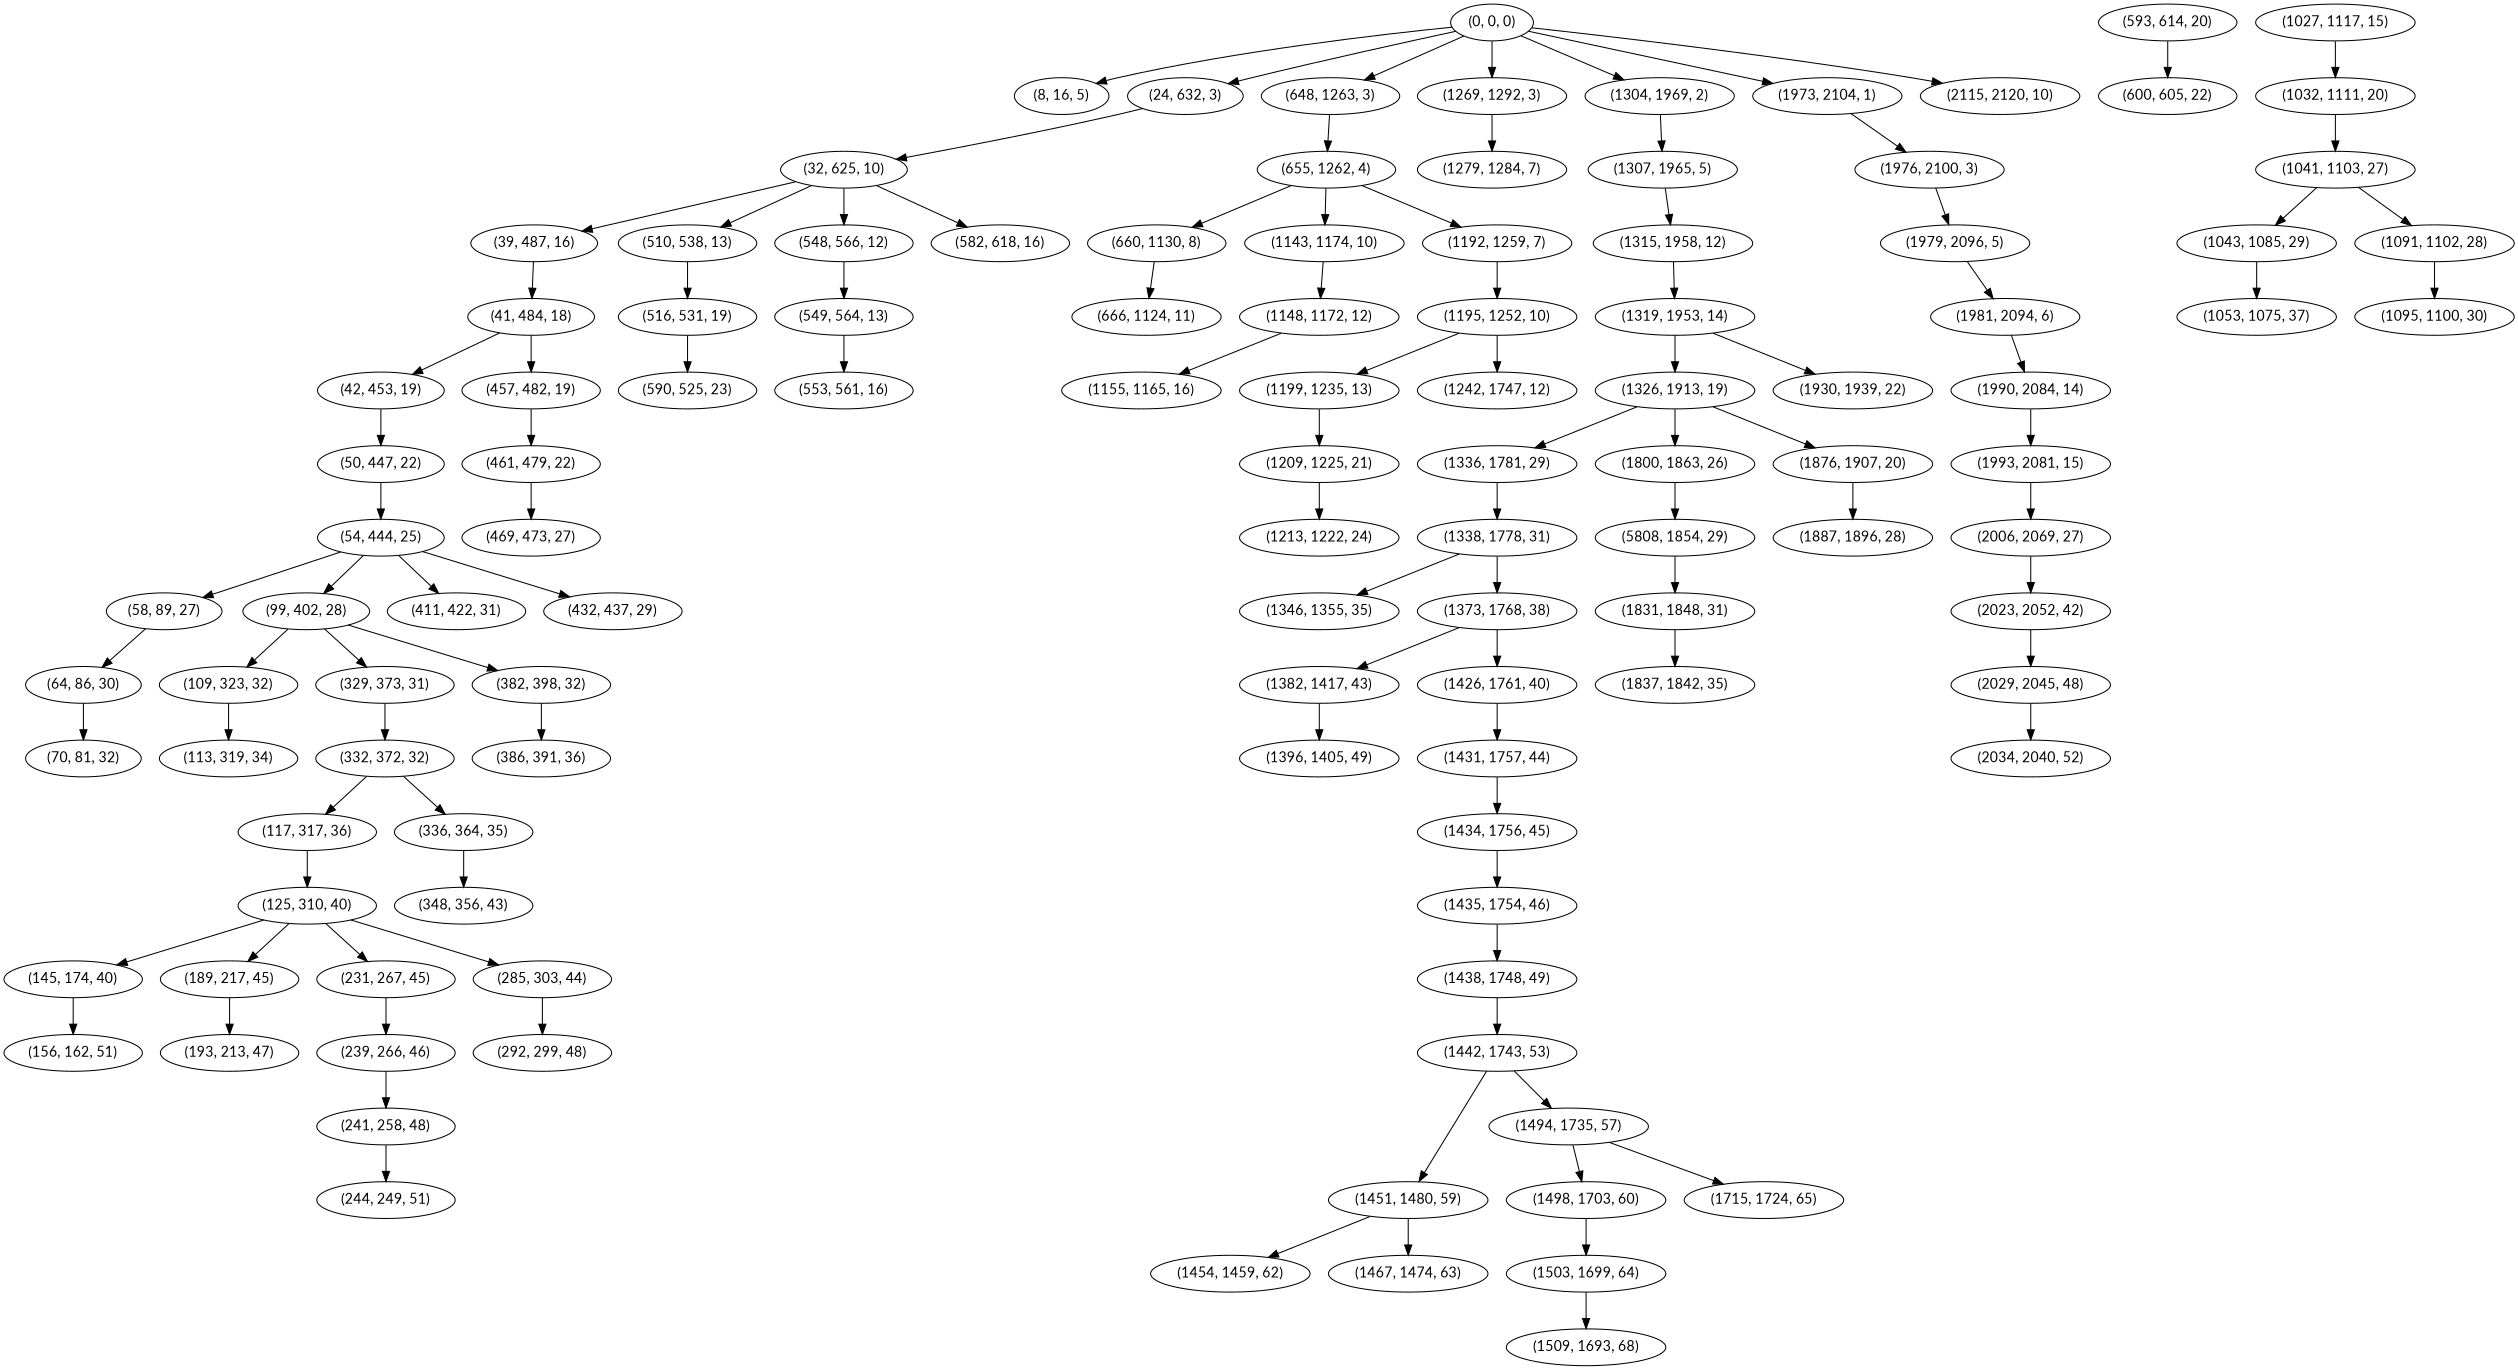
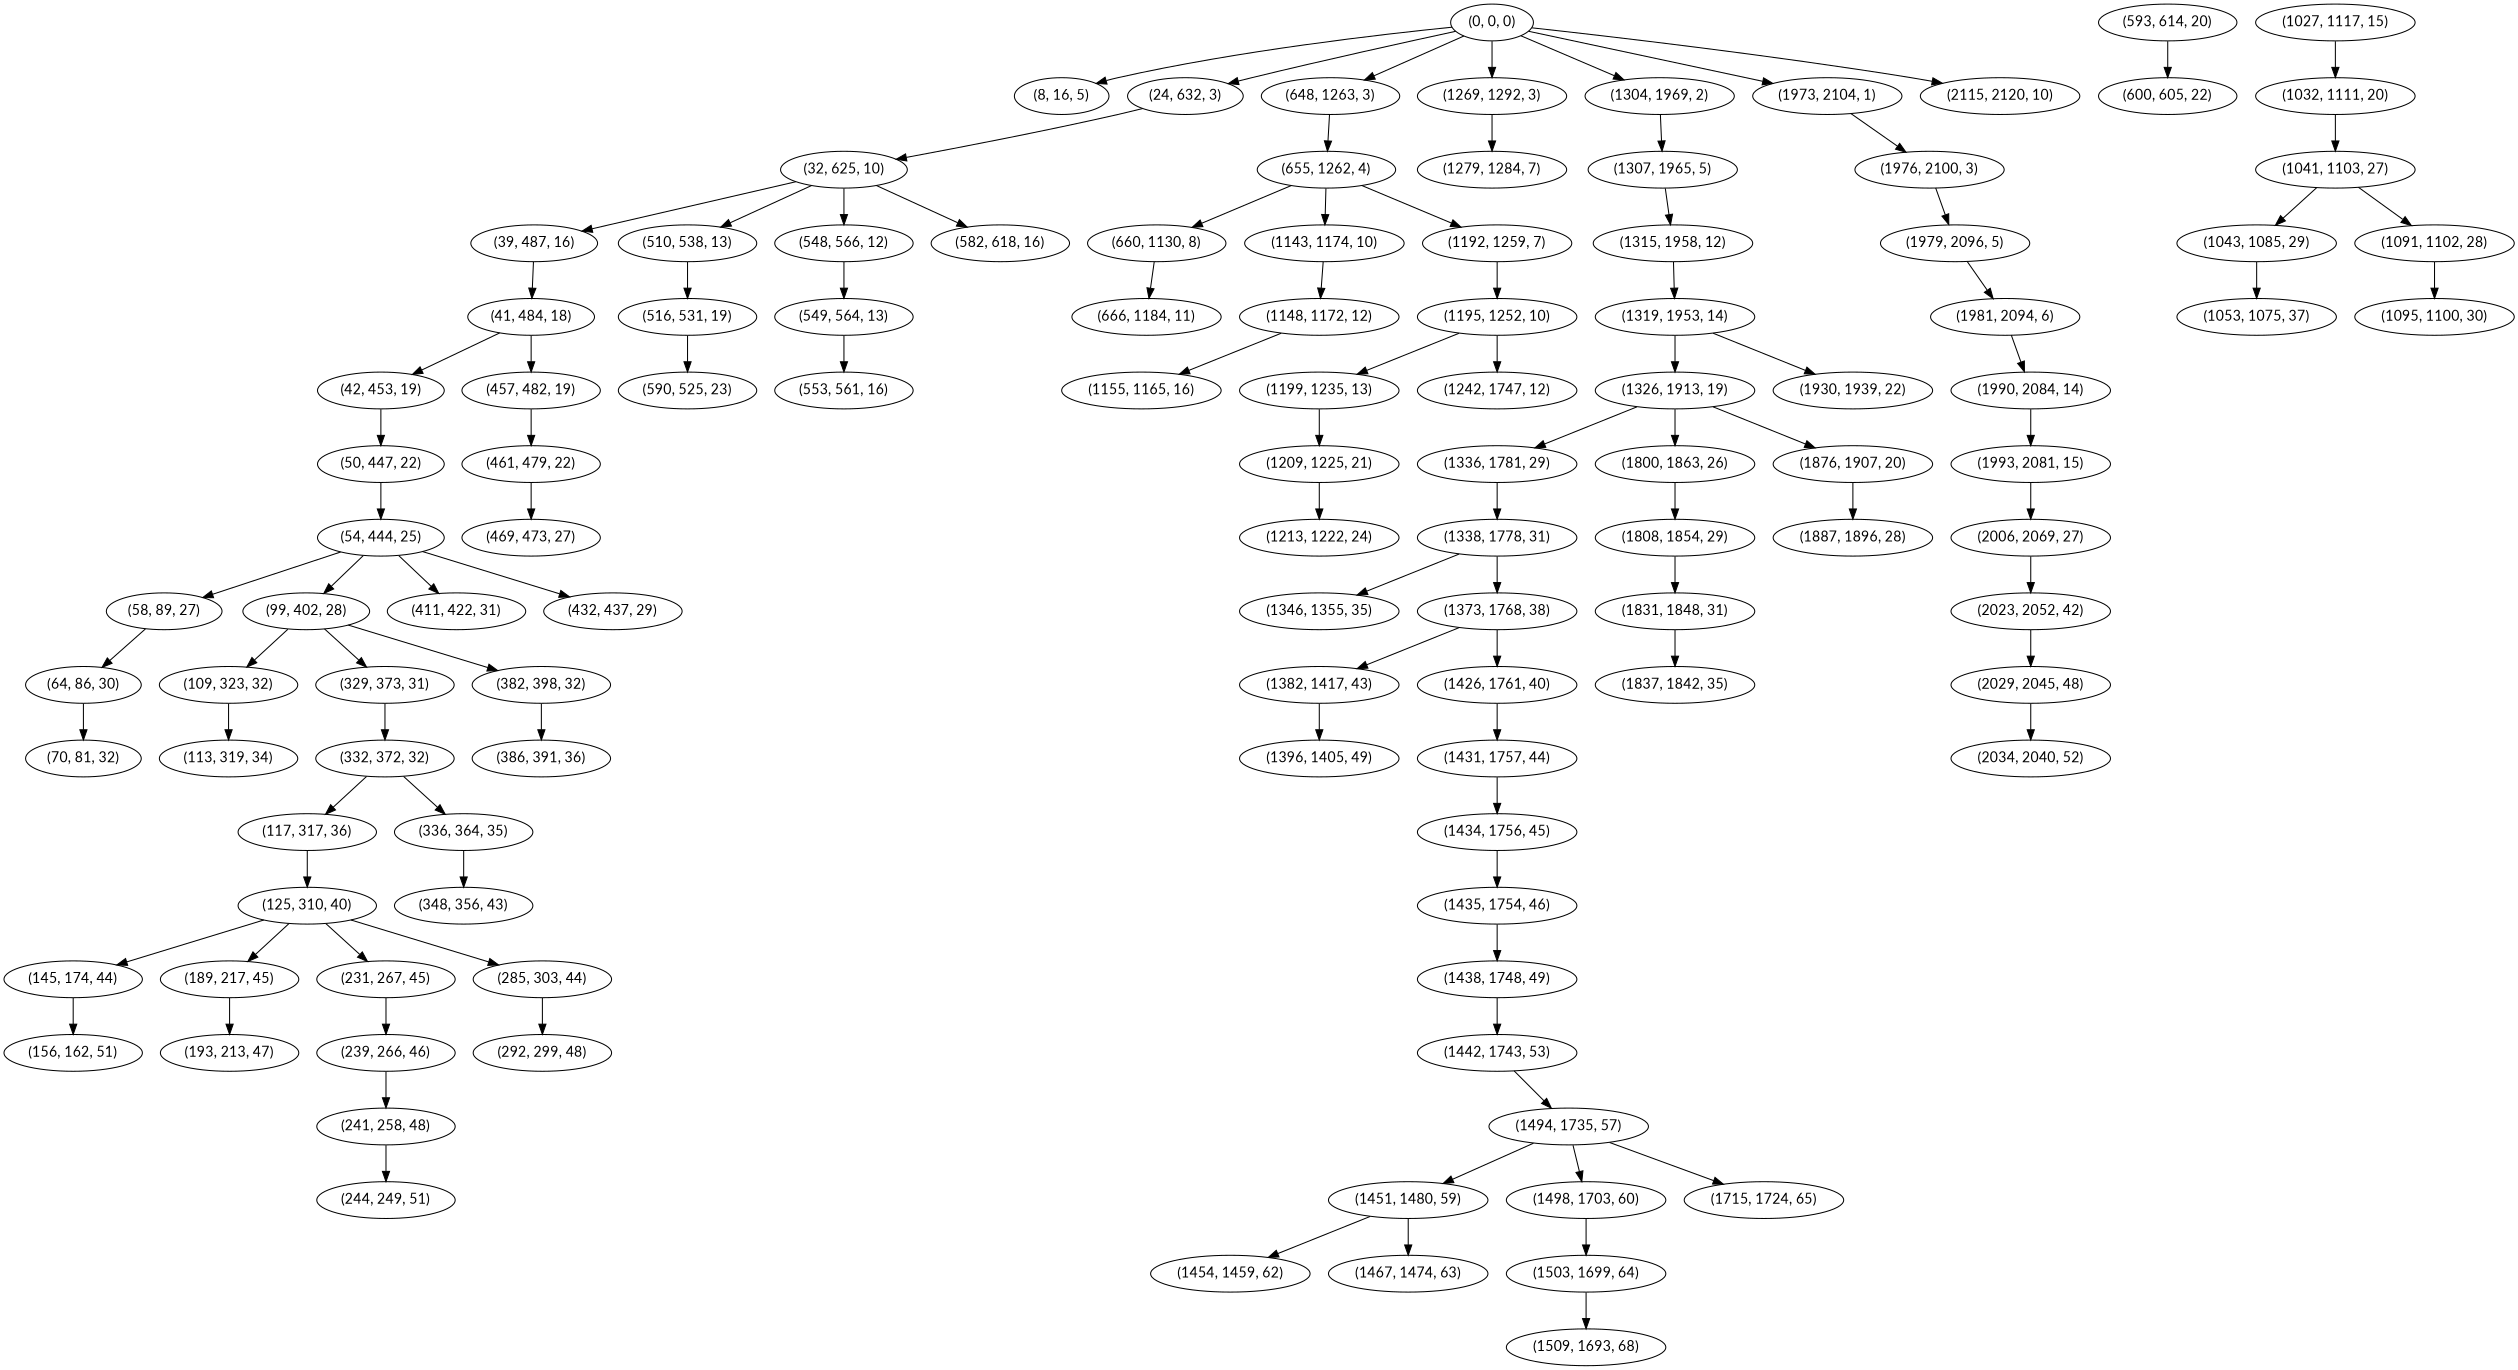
  digraph {
    fontname=Lato
    node [fontname=Lato]
    edge [fontname=Lato]
    "(0, 0, 0)"
    "(8, 16, 5)"
    "(24, 632, 3)"
    "(648, 1263, 3)"
    "(1269, 1292, 3)"
    "(1304, 1969, 2)"
    "(1973, 2104, 1)"
    "(2115, 2120, 10)"
    "(32, 625, 10)"
    "(655, 1262, 4)"
    "(1279, 1284, 7)"
    "(1307, 1965, 5)"
    "(1976, 2100, 3)"
    "(39, 487, 16)"
    "(510, 538, 13)"
    "(548, 566, 12)"
    "(582, 618, 16)"
    "(41, 484, 18)"
    "(516, 531, 19)"
    "(549, 564, 13)"
    n21 [label="(42, 453, 19)"]
    "(457, 482, 19)"
    "(50, 447, 22)"
    "(461, 479, 22)"
    "(54, 444, 25)"
    "(58, 89, 27)"
    "(99, 402, 28)"
    "(411, 422, 31)"
    "(432, 437, 29)"
    "(64, 86, 30)"
    "(109, 323, 32)"
    "(329, 373, 31)"
    "(382, 398, 32)"
    "(70, 81, 32)"
    "(113, 319, 34)"
    "(332, 372, 32)"
    "(386, 391, 36)"
    "(117, 317, 36)"
    "(125, 310, 40)"
-   "(145, 174, 44)" [label="(145, 174, 40)"]
+   "(145, 174, 44)"
    "(189, 217, 45)"
    "(231, 267, 45)"
    "(285, 303, 44)"
    "(156, 162, 51)"
    "(193, 213, 47)"
    "(239, 266, 46)"
    "(292, 299, 48)"
    "(241, 258, 48)"
    "(244, 249, 51)"
    "(336, 364, 35)"
    "(348, 356, 43)"
    "(469, 473, 27)"
    n53 [label="(590, 525, 23)"]
    "(553, 561, 16)"
    "(593, 614, 20)"
    "(600, 605, 22)"
    "(660, 1130, 8)"
    "(1143, 1174, 10)"
    "(1192, 1259, 7)"
-   "(666, 1124, 11)"
+   "(666, 1124, 11)" [label="(666, 1184, 11)"]
    "(1148, 1172, 12)"
    "(1195, 1252, 10)"
    "(1027, 1117, 15)"
    "(1032, 1111, 20)"
    "(1041, 1103, 27)"
    "(1043, 1085, 29)"
    "(1091, 1102, 28)"
    "(1053, 1075, 37)"
    "(1095, 1100, 30)"
    "(1155, 1165, 16)"
    "(1199, 1235, 13)"
    n72 [label="(1242, 1747, 12)"]
    "(1209, 1225, 21)"
    "(1213, 1222, 24)"
    "(1315, 1958, 12)"
    "(1319, 1953, 14)"
    "(1326, 1913, 19)"
    "(1930, 1939, 22)"
    "(1336, 1781, 29)"
    "(1800, 1863, 26)"
    "(1876, 1907, 20)"
    "(1338, 1778, 31)"
-   "(1808, 1854, 29)" [label="(5808, 1854, 29)"]
+   "(1808, 1854, 29)"
    "(1887, 1896, 28)"
    "(1346, 1355, 35)"
    "(1373, 1768, 38)"
    "(1382, 1417, 43)"
    "(1426, 1761, 40)"
    "(1396, 1405, 49)"
    "(1431, 1757, 44)"
    "(1434, 1756, 45)"
    "(1435, 1754, 46)"
    "(1438, 1748, 49)"
    "(1442, 1743, 53)"
    "(1451, 1480, 59)"
    "(1494, 1735, 57)"
    "(1454, 1459, 62)"
    "(1467, 1474, 63)"
    "(1498, 1703, 60)"
    "(1715, 1724, 65)"
    "(1503, 1699, 64)"
    "(1509, 1693, 68)"
    "(1831, 1848, 31)"
    "(1837, 1842, 35)"
    "(1979, 2096, 5)"
    "(1981, 2094, 6)"
    "(1990, 2084, 14)"
    "(1993, 2081, 15)"
    "(2006, 2069, 27)"
    "(2023, 2052, 42)"
    "(2029, 2045, 48)"
    "(2034, 2040, 52)"
    "(0, 0, 0)" -> "(8, 16, 5)"
    "(0, 0, 0)" -> "(24, 632, 3)"
    "(0, 0, 0)" -> "(648, 1263, 3)"
    "(0, 0, 0)" -> "(1269, 1292, 3)"
    "(0, 0, 0)" -> "(1304, 1969, 2)"
    "(0, 0, 0)" -> "(1973, 2104, 1)"
    "(0, 0, 0)" -> "(2115, 2120, 10)"
    "(24, 632, 3)" -> "(32, 625, 10)"
    "(648, 1263, 3)" -> "(655, 1262, 4)"
    "(1269, 1292, 3)" -> "(1279, 1284, 7)"
    "(1304, 1969, 2)" -> "(1307, 1965, 5)"
    "(1973, 2104, 1)" -> "(1976, 2100, 3)"
    "(32, 625, 10)" -> "(39, 487, 16)"
    "(32, 625, 10)" -> "(510, 538, 13)"
    "(32, 625, 10)" -> "(548, 566, 12)"
    "(32, 625, 10)" -> "(582, 618, 16)"
    "(655, 1262, 4)" -> "(660, 1130, 8)"
    "(655, 1262, 4)" -> "(1143, 1174, 10)"
    "(655, 1262, 4)" -> "(1192, 1259, 7)"
    "(1307, 1965, 5)" -> "(1315, 1958, 12)"
    "(1976, 2100, 3)" -> "(1979, 2096, 5)"
    "(39, 487, 16)" -> "(41, 484, 18)"
    "(510, 538, 13)" -> "(516, 531, 19)"
    "(548, 566, 12)" -> "(549, 564, 13)"
    "(41, 484, 18)" -> n21
    "(41, 484, 18)" -> "(457, 482, 19)"
    "(516, 531, 19)" -> n53
    "(549, 564, 13)" -> "(553, 561, 16)"
    n21 -> "(50, 447, 22)"
    "(457, 482, 19)" -> "(461, 479, 22)"
    "(50, 447, 22)" -> "(54, 444, 25)"
    "(461, 479, 22)" -> "(469, 473, 27)"
    "(54, 444, 25)" -> "(58, 89, 27)"
    "(54, 444, 25)" -> "(99, 402, 28)"
    "(54, 444, 25)" -> "(411, 422, 31)"
    "(54, 444, 25)" -> "(432, 437, 29)"
    "(58, 89, 27)" -> "(64, 86, 30)"
    "(99, 402, 28)" -> "(109, 323, 32)"
    "(99, 402, 28)" -> "(329, 373, 31)"
    "(99, 402, 28)" -> "(382, 398, 32)"
    "(64, 86, 30)" -> "(70, 81, 32)"
    "(109, 323, 32)" -> "(113, 319, 34)"
    "(329, 373, 31)" -> "(332, 372, 32)"
    "(382, 398, 32)" -> "(386, 391, 36)"
    "(332, 372, 32)" -> "(117, 317, 36)"
    "(332, 372, 32)" -> "(336, 364, 35)"
    "(117, 317, 36)" -> "(125, 310, 40)"
    "(125, 310, 40)" -> "(145, 174, 44)"
    "(125, 310, 40)" -> "(189, 217, 45)"
    "(125, 310, 40)" -> "(231, 267, 45)"
    "(125, 310, 40)" -> "(285, 303, 44)"
    "(145, 174, 44)" -> "(156, 162, 51)"
    "(189, 217, 45)" -> "(193, 213, 47)"
    "(231, 267, 45)" -> "(239, 266, 46)"
    "(285, 303, 44)" -> "(292, 299, 48)"
    "(239, 266, 46)" -> "(241, 258, 48)"
    "(241, 258, 48)" -> "(244, 249, 51)"
    "(336, 364, 35)" -> "(348, 356, 43)"
    "(593, 614, 20)" -> "(600, 605, 22)"
    "(660, 1130, 8)" -> "(666, 1124, 11)"
    "(1143, 1174, 10)" -> "(1148, 1172, 12)"
    "(1192, 1259, 7)" -> "(1195, 1252, 10)"
    "(1148, 1172, 12)" -> "(1155, 1165, 16)"
    "(1195, 1252, 10)" -> "(1199, 1235, 13)"
    "(1195, 1252, 10)" -> n72
    "(1027, 1117, 15)" -> "(1032, 1111, 20)"
    "(1032, 1111, 20)" -> "(1041, 1103, 27)"
    "(1041, 1103, 27)" -> "(1043, 1085, 29)"
    "(1041, 1103, 27)" -> "(1091, 1102, 28)"
    "(1043, 1085, 29)" -> "(1053, 1075, 37)"
    "(1091, 1102, 28)" -> "(1095, 1100, 30)"
    "(1199, 1235, 13)" -> "(1209, 1225, 21)"
    "(1209, 1225, 21)" -> "(1213, 1222, 24)"
    "(1315, 1958, 12)" -> "(1319, 1953, 14)"
    "(1319, 1953, 14)" -> "(1326, 1913, 19)"
    "(1319, 1953, 14)" -> "(1930, 1939, 22)"
    "(1326, 1913, 19)" -> "(1336, 1781, 29)"
    "(1326, 1913, 19)" -> "(1800, 1863, 26)"
    "(1326, 1913, 19)" -> "(1876, 1907, 20)"
    "(1336, 1781, 29)" -> "(1338, 1778, 31)"
    "(1800, 1863, 26)" -> "(1808, 1854, 29)"
    "(1876, 1907, 20)" -> "(1887, 1896, 28)"
    "(1338, 1778, 31)" -> "(1346, 1355, 35)"
    "(1338, 1778, 31)" -> "(1373, 1768, 38)"
    "(1808, 1854, 29)" -> "(1831, 1848, 31)"
    "(1373, 1768, 38)" -> "(1382, 1417, 43)"
    "(1373, 1768, 38)" -> "(1426, 1761, 40)"
    "(1382, 1417, 43)" -> "(1396, 1405, 49)"
    "(1426, 1761, 40)" -> "(1431, 1757, 44)"
    "(1431, 1757, 44)" -> "(1434, 1756, 45)"
    "(1434, 1756, 45)" -> "(1435, 1754, 46)"
    "(1435, 1754, 46)" -> "(1438, 1748, 49)"
    "(1438, 1748, 49)" -> "(1442, 1743, 53)"
-   "(1442, 1743, 53)" -> "(1451, 1480, 59)"
+   "(1494, 1735, 57)" -> "(1451, 1480, 59)"
    "(1442, 1743, 53)" -> "(1494, 1735, 57)"
    "(1451, 1480, 59)" -> "(1454, 1459, 62)"
    "(1451, 1480, 59)" -> "(1467, 1474, 63)"
    "(1494, 1735, 57)" -> "(1498, 1703, 60)"
    "(1494, 1735, 57)" -> "(1715, 1724, 65)"
    "(1498, 1703, 60)" -> "(1503, 1699, 64)"
    "(1503, 1699, 64)" -> "(1509, 1693, 68)"
    "(1831, 1848, 31)" -> "(1837, 1842, 35)"
    "(1979, 2096, 5)" -> "(1981, 2094, 6)"
    "(1981, 2094, 6)" -> "(1990, 2084, 14)"
    "(1990, 2084, 14)" -> "(1993, 2081, 15)"
    "(1993, 2081, 15)" -> "(2006, 2069, 27)"
    "(2006, 2069, 27)" -> "(2023, 2052, 42)"
    "(2023, 2052, 42)" -> "(2029, 2045, 48)"
    "(2029, 2045, 48)" -> "(2034, 2040, 52)"
  }
